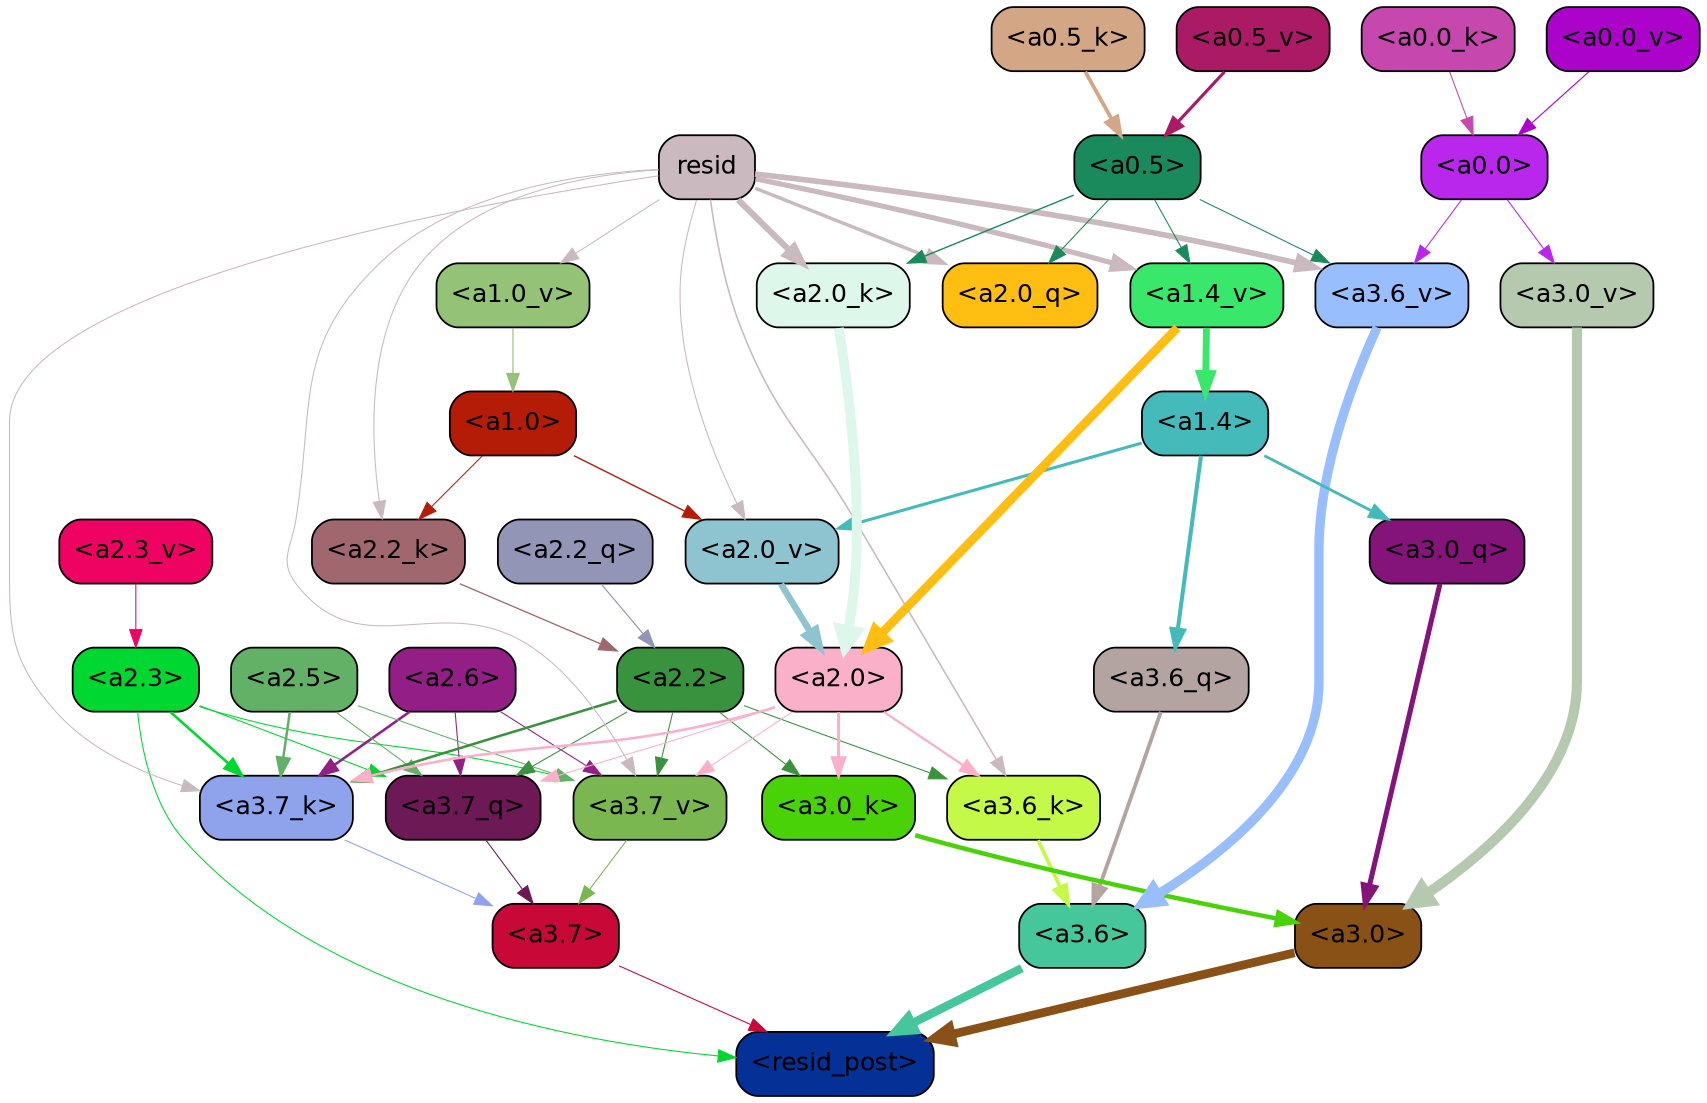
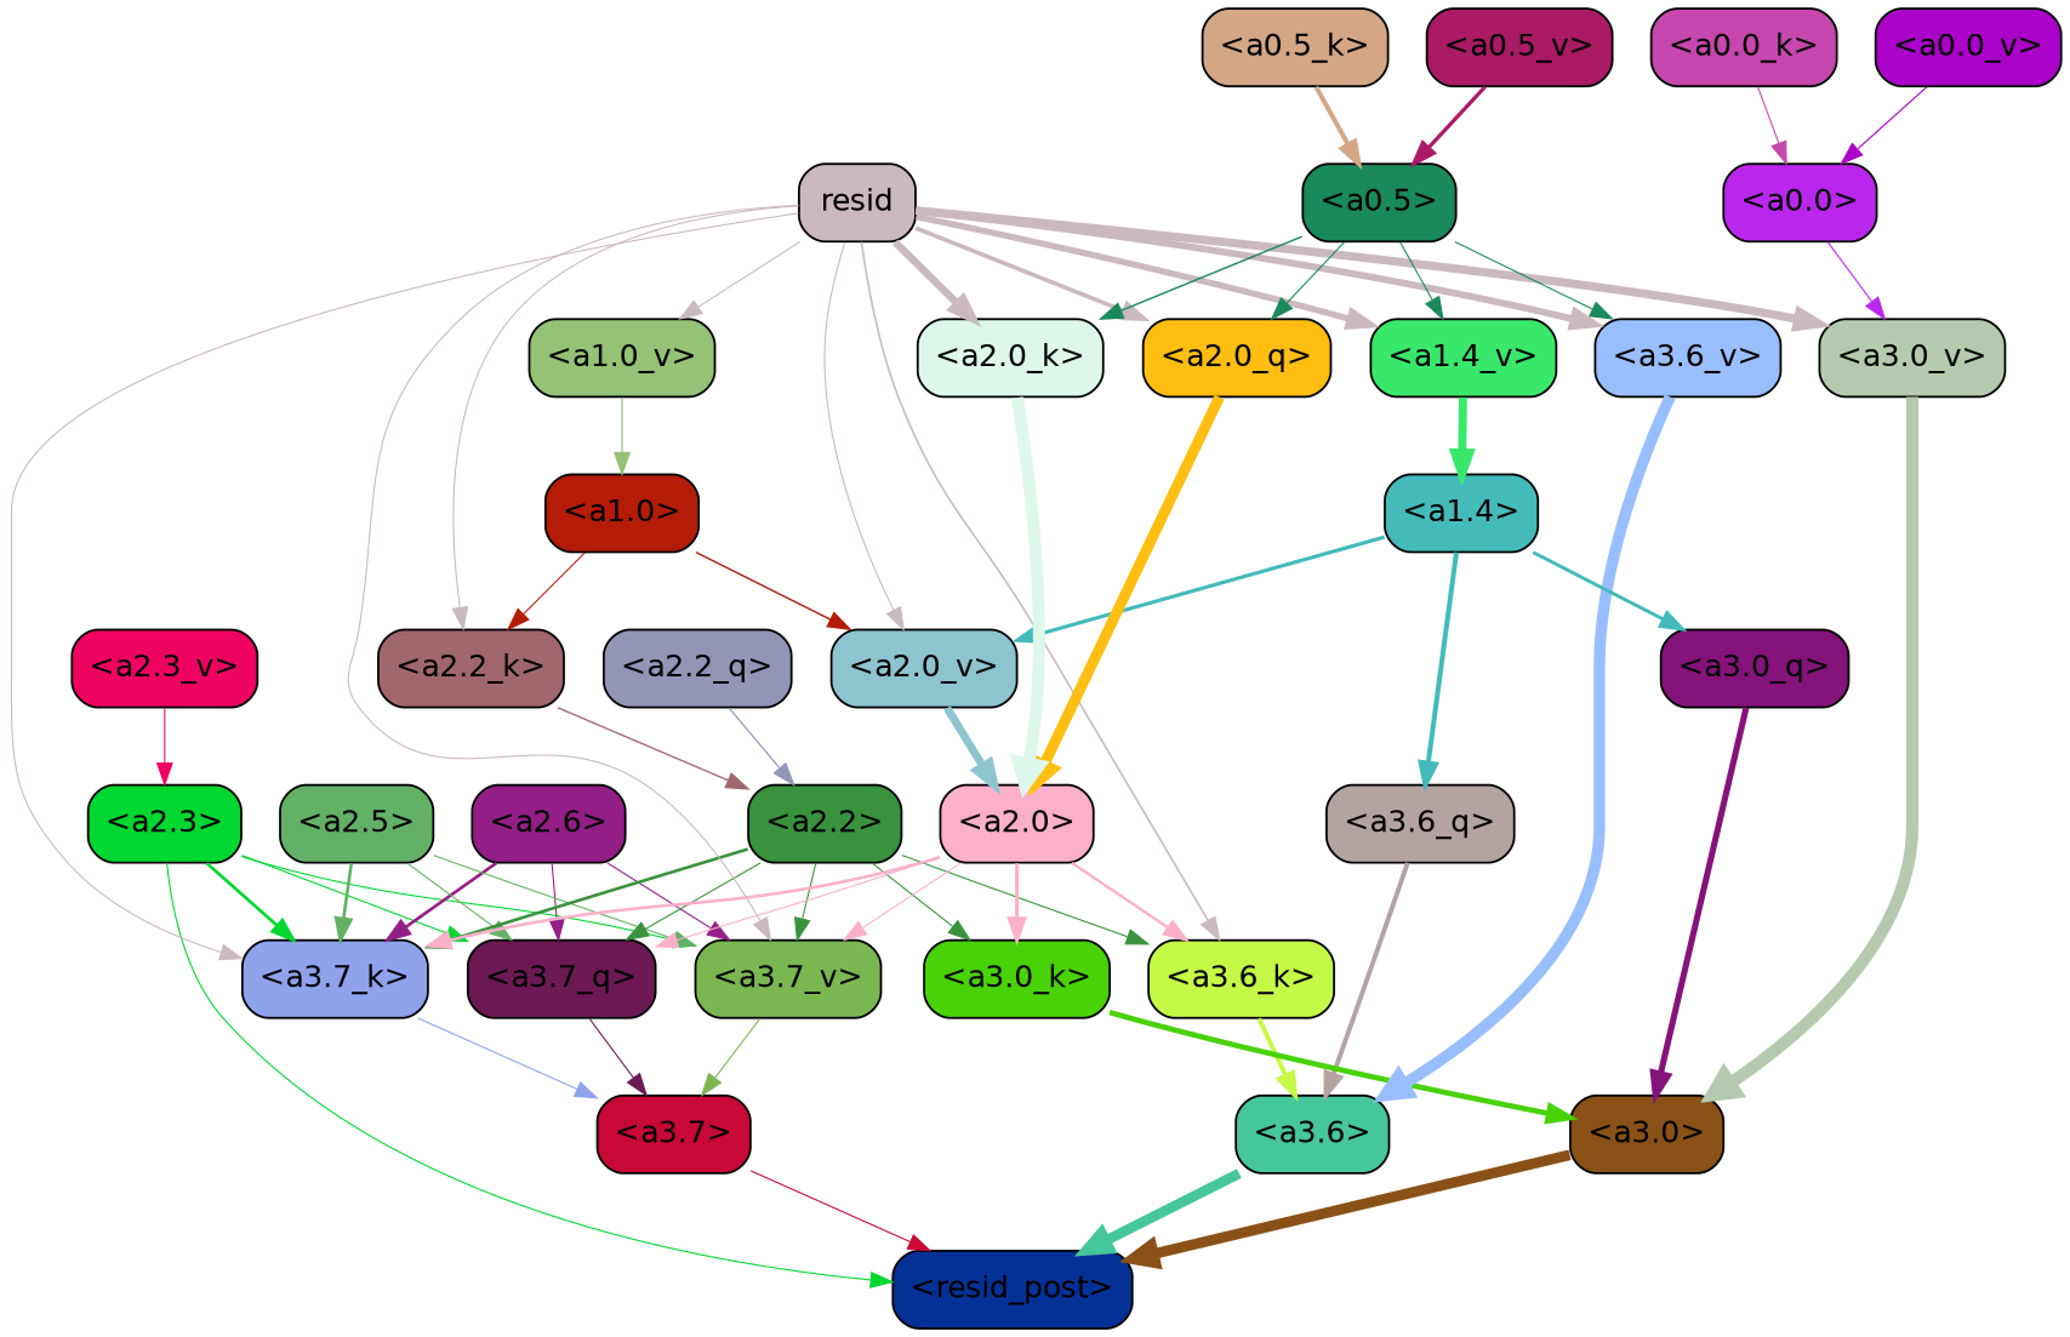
  strict digraph {
    splines=true
    node [color=black fontname=Helvetica shape=box style="filled, rounded"]
    edge [color="#cab9bf" penwidth=0.6]
    "<a3.7>" [fillcolor="#c80836"]
    "<resid_post>" [fillcolor="#053197"]
    "<a3.6>" [fillcolor="#46c69b"]
    "<a3.0>" [fillcolor="#895116"]
    "<a2.3>" [fillcolor="#00d730"]
    "<a3.7_q>" [fillcolor="#6c1955"]
    "<a3.7_k>" [fillcolor="#8fa2ec"]
    "<a3.7_v>" [fillcolor="#7ab751"]
    "<a3.6_q>" [fillcolor="#b3a4a2"]
    "<a3.0_q>" [fillcolor="#84137a"]
    "<a3.6_k>" [fillcolor="#c5f947"]
    "<a3.0_k>" [fillcolor="#49d208"]
    "<a3.6_v>" [fillcolor="#99befd"]
    "<a3.0_v>" [fillcolor="#b5c9ae"]
    "<a2.6>" [fillcolor="#931f86"]
    "<a2.5>" [fillcolor="#63b166"]
    "<a2.2>" [fillcolor="#39923d"]
    "<a2.0>" [fillcolor="#fbb0ca"]
    "<a1.4>" [fillcolor="#44babb"]
    "<a2.0_v>" [fillcolor="#8dc4cf"]
    n21 [fillcolor="#cab9bf" label=resid]
    "<a2.0_q>" [fillcolor="#ffbe11"]
    "<a2.2_k>" [fillcolor="#a0676e"]
    "<a2.0_k>" [fillcolor="#ddf7eb"]
    "<a1.4_v>" [fillcolor="#39e86b"]
    "<a1.0_v>" [fillcolor="#94c276"]
    "<a1.0>" [fillcolor="#b41c07"]
    "<a0.5>" [fillcolor="#1a895b"]
    "<a0.0>" [fillcolor="#ba27ec"]
    "<a2.2_q>" [fillcolor="#9395b6"]
    "<a2.3_v>" [fillcolor="#ee0362"]
    "<a0.5_k>" [fillcolor="#d3a685"]
    "<a0.0_k>" [fillcolor="#c647ad"]
    "<a0.5_v>" [fillcolor="#aa1a65"]
    "<a0.0_v>" [fillcolor="#ab03c9"]
    "<a3.7>" -> "<resid_post>" [color="#c80836"]
    "<a3.6>" -> "<resid_post>" [color="#46c69b" penwidth=4.746312499046326]
    "<a3.0>" -> "<resid_post>" [color="#895116" penwidth=4.896343111991882]
    "<a2.3>" -> "<resid_post>" [color="#00d730"]
    "<a2.3>" -> "<a3.7_q>" [color="#00d730"]
    "<a2.3>" -> "<a3.7_k>" [color="#00d730" penwidth=1.467104621231556]
    "<a2.3>" -> "<a3.7_v>" [color="#00d730"]
    "<a3.7_q>" -> "<a3.7>" [color="#6c1955"]
    "<a3.7_k>" -> "<a3.7>" [color="#8fa2ec"]
    "<a3.7_v>" -> "<a3.7>" [color="#7ab751"]
    "<a3.6_q>" -> "<a3.6>" [color="#b3a4a2" penwidth=2.160832464694977]
    "<a3.0_q>" -> "<a3.0>" [color="#84137a" penwidth=2.870753765106201]
    "<a3.6_k>" -> "<a3.6>" [color="#c5f947" penwidth=2.13908451795578]
    "<a3.0_k>" -> "<a3.0>" [color="#49d208" penwidth=2.520303964614868]
    "<a3.6_v>" -> "<a3.6>" [color="#99befd" penwidth=5.297133803367615]
    "<a3.0_v>" -> "<a3.0>" [color="#b5c9ae" penwidth=5.680712580680847]
    "<a2.6>" -> "<a3.7_q>" [color="#931f86"]
    "<a2.6>" -> "<a3.7_k>" [color="#931f86" penwidth=1.4453159049153328]
    "<a2.6>" -> "<a3.7_v>" [color="#931f86"]
    "<a2.5>" -> "<a3.7_q>" [color="#63b166"]
    "<a2.5>" -> "<a3.7_k>" [color="#63b166" penwidth=1.4526091292500496]
    "<a2.5>" -> "<a3.7_v>" [color="#63b166"]
    "<a2.2>" -> "<a3.7_q>" [color="#39923d"]
    "<a2.2>" -> "<a3.7_k>" [color="#39923d" penwidth=1.4310357049107552]
    "<a2.2>" -> "<a3.7_v>" [color="#39923d"]
    "<a2.2>" -> "<a3.6_k>" [color="#39923d"]
    "<a2.2>" -> "<a3.0_k>" [color="#39923d"]
    "<a2.0>" -> "<a3.7_q>" [color="#fbb0ca"]
    "<a2.0>" -> "<a3.7_k>" [color="#fbb0ca" penwidth=1.4314699843525887]
    "<a2.0>" -> "<a3.7_v>" [color="#fbb0ca"]
    "<a2.0>" -> "<a3.6_k>" [color="#fbb0ca" penwidth=1.2950235605239868]
    "<a2.0>" -> "<a3.0_k>" [color="#fbb0ca" penwidth=1.712992787361145]
    "<a1.4>" -> "<a3.6_q>" [color="#44babb" penwidth=2.2719132900238037]
    "<a1.4>" -> "<a3.0_q>" [color="#44babb" penwidth=1.5932877659797668]
    "<a1.4>" -> "<a2.0_v>" [color="#44babb" penwidth=1.7291951477527618]
    "<a2.0_v>" -> "<a2.0>" [color="#8dc4cf" penwidth=3.7102378383278847]
    n21 -> "<a3.7_k>"
    n21 -> "<a3.7_v>"
    n21 -> "<a3.6_k>" [penwidth=0.891706109046936]
    n21 -> "<a3.6_v>" [penwidth=3.1766927242279053]
+   n21 -> "<a3.0_v>" [penwidth=3.9005755856633186]
    n21 -> "<a2.0_v>"
    n21 -> "<a2.0_q>" [penwidth=1.9666987657546997]
    n21 -> "<a2.2_k>"
    n21 -> "<a2.0_k>" [penwidth=3.5067105293273926]
    n21 -> "<a1.4_v>" [penwidth=2.921818971633911]
    n21 -> "<a1.0_v>"
-   "<a1.4_v>" -> "<a2.0>" [color="#ffbe11" penwidth=4.966194009408355]
+   "<a2.0_q>" -> "<a2.0>" [color="#ffbe11" penwidth=4.966194009408355]
    "<a2.2_k>" -> "<a2.2>" [color="#a0676e" penwidth=0.7399393804371357]
    "<a2.0_k>" -> "<a2.0>" [color="#ddf7eb" penwidth=5.5817058570683]
    "<a1.4_v>" -> "<a1.4>" [color="#39e86b" penwidth=3.84571635723114]
    "<a1.0_v>" -> "<a1.0>" [color="#94c276" penwidth=0.6638844013214111]
    "<a1.0>" -> "<a2.0_v>" [color="#b41c07" penwidth=0.7823128998279572]
    "<a1.0>" -> "<a2.2_k>" [color="#b41c07"]
    "<a0.5>" -> "<a3.6_v>" [color="#1a895b"]
    "<a0.5>" -> "<a2.0_q>" [color="#1a895b"]
    "<a0.5>" -> "<a2.0_k>" [color="#1a895b" penwidth=0.7897228002548218]
    "<a0.5>" -> "<a1.4_v>" [color="#1a895b"]
-   "<a0.0>" -> "<a3.6_v>" [color="#ba27ec"]
    "<a0.0>" -> "<a3.0_v>" [color="#ba27ec"]
    "<a2.2_q>" -> "<a2.2>" [color="#9395b6" penwidth=0.6677633281797171]
    "<a2.3_v>" -> "<a2.3>" [color="#ee0362"]
    "<a0.5_k>" -> "<a0.5>" [color="#d3a685" penwidth=2.1505037546157837]
    "<a0.0_k>" -> "<a0.0>" [color="#c647ad"]
    "<a0.5_v>" -> "<a0.5>" [color="#aa1a65" penwidth=1.769389271736145]
    "<a0.0_v>" -> "<a0.0>" [color="#ab03c9" penwidth=0.6300240755081177]
  }
